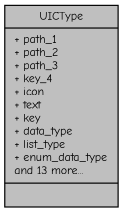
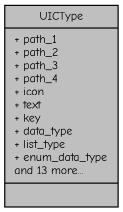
  digraph {
    fontname="Comic Neue"
-   n1 [color=black fillcolor=grey75 fontcolor=black fontname="Comic Neue" fontsize=10 height=0.2 label="{UICType\n|+ path_1\l+ path_2\l+ path_3\l+ key_4\l+ icon\l+ text\l+ key\l+ data_type\l+ list_type\l+ enum_data_type\land 13 more...\l|}" shape=record style=filled width=0.4]
+   n1 [color=black fillcolor=grey75 fontcolor=black fontname="Comic Neue" fontsize=10 height=0.2 label="{UICType\n|+ path_1\l+ path_2\l+ path_3\l+ path_4\l+ icon\l+ text\l+ key\l+ data_type\l+ list_type\l+ enum_data_type\land 13 more...\l|}" shape=record style=filled width=0.4]
  }
